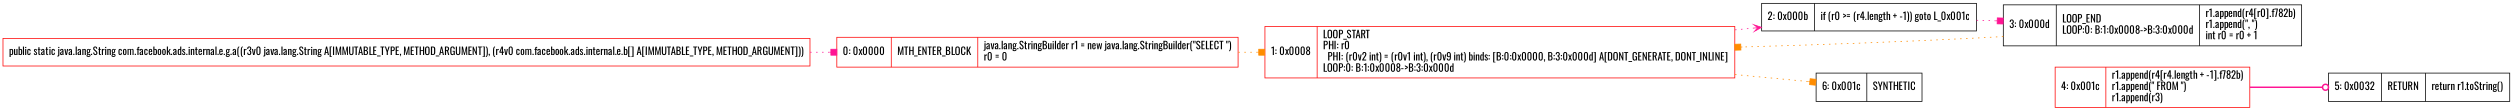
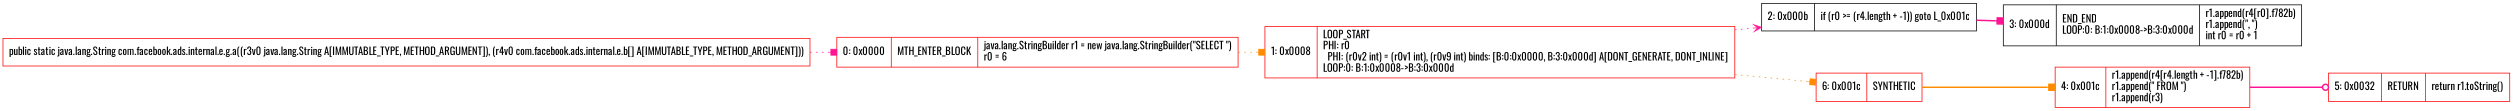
  digraph {
    fontname=Oswald
    rankdir=LR
    node [color=red fontname=Oswald shape=record]
    edge [arrowhead=box color=darkorange fontname=Oswald style=dotted]
-   n1 [label="{0\:\ 0x0000|MTH_ENTER_BLOCK\l|java.lang.StringBuilder r1 = new java.lang.StringBuilder(\"SELECT \")\lr0 = 0\l}"]
+   n1 [label="{0\:\ 0x0000|MTH_ENTER_BLOCK\l|java.lang.StringBuilder r1 = new java.lang.StringBuilder(\"SELECT \")\lr0 = 6\l}"]
    n2 [label="{1\:\ 0x0008|LOOP_START\lPHI: r0 \l  PHI: (r0v2 int) = (r0v1 int), (r0v9 int) binds: [B:0:0x0000, B:3:0x000d] A[DONT_GENERATE, DONT_INLINE]\lLOOP:0: B:1:0x0008\-\>B:3:0x000d\l}"]
    n3 [color=black label="{2\:\ 0x000b|if (r0 \>= (r4.length + \-1)) goto L_0x001c\l}"]
-   n4 [color=black label="{6\:\ 0x001c|SYNTHETIC\l}"]
-   n5 [color=black label="{3\:\ 0x000d|LOOP_END\lLOOP:0: B:1:0x0008\-\>B:3:0x000d\l|r1.append(r4[r0].f782b)\lr1.append(\", \")\lint r0 = r0 + 1\l}"]
+   n4 [label="{6\:\ 0x001c|SYNTHETIC\l}"]
+   n5 [color=black label="{3\:\ 0x000d|END_END\lLOOP:0: B:1:0x0008\-\>B:3:0x000d\l|r1.append(r4[r0].f782b)\lr1.append(\", \")\lint r0 = r0 + 1\l}"]
    n6 [label="{4\:\ 0x001c|r1.append(r4[r4.length + \-1].f782b)\lr1.append(\" FROM \")\lr1.append(r3)\l}"]
-   n7 [color=black label="{5\:\ 0x0032|RETURN\l|return r1.toString()\l}"]
+   n7 [label="{5\:\ 0x0032|RETURN\l|return r1.toString()\l}"]
    n8 [label="{public static java.lang.String com.facebook.ads.internal.e.g.a((r3v0 java.lang.String A[IMMUTABLE_TYPE, METHOD_ARGUMENT]), (r4v0 com.facebook.ads.internal.e.b[] A[IMMUTABLE_TYPE, METHOD_ARGUMENT])) }"]
    n1 -> n2
    n2 -> n3 [arrowhead=vee color=deeppink]
    n2 -> n4
-   n3 -> n5 [color=deeppink]
-   n5 -> n2
+   n3 -> n5 [color=deeppink style=bold]
+   n4 -> n6 [style=bold]
    n6 -> n7 [arrowhead=odot color=deeppink style=bold]
    n8 -> n1 [color=deeppink]
  }
